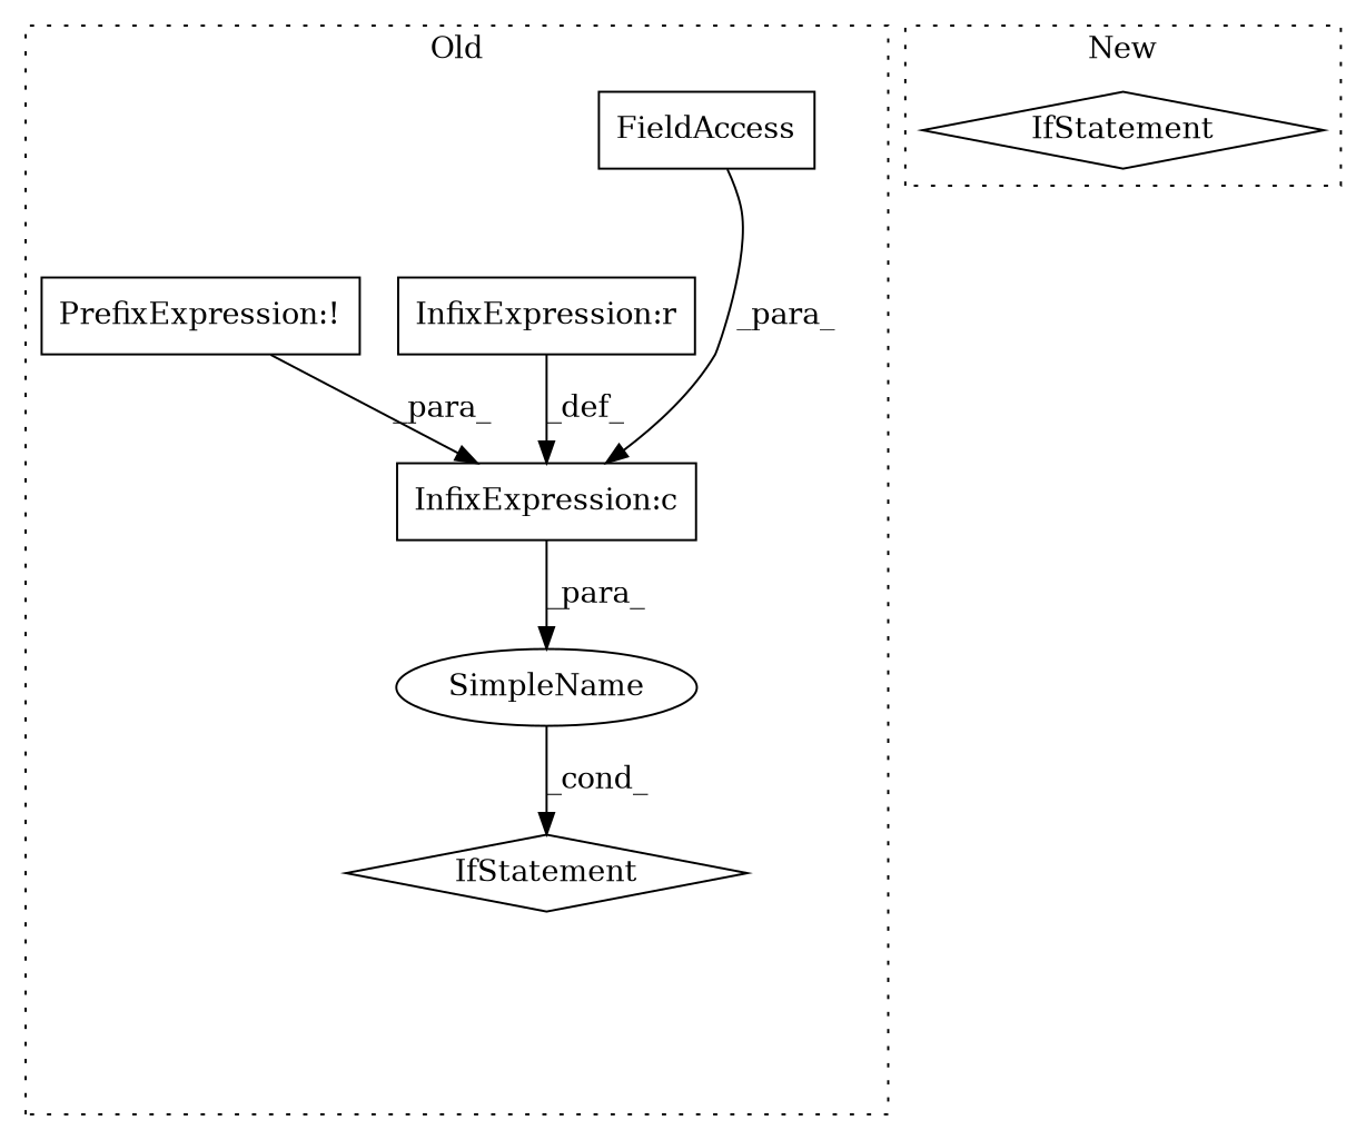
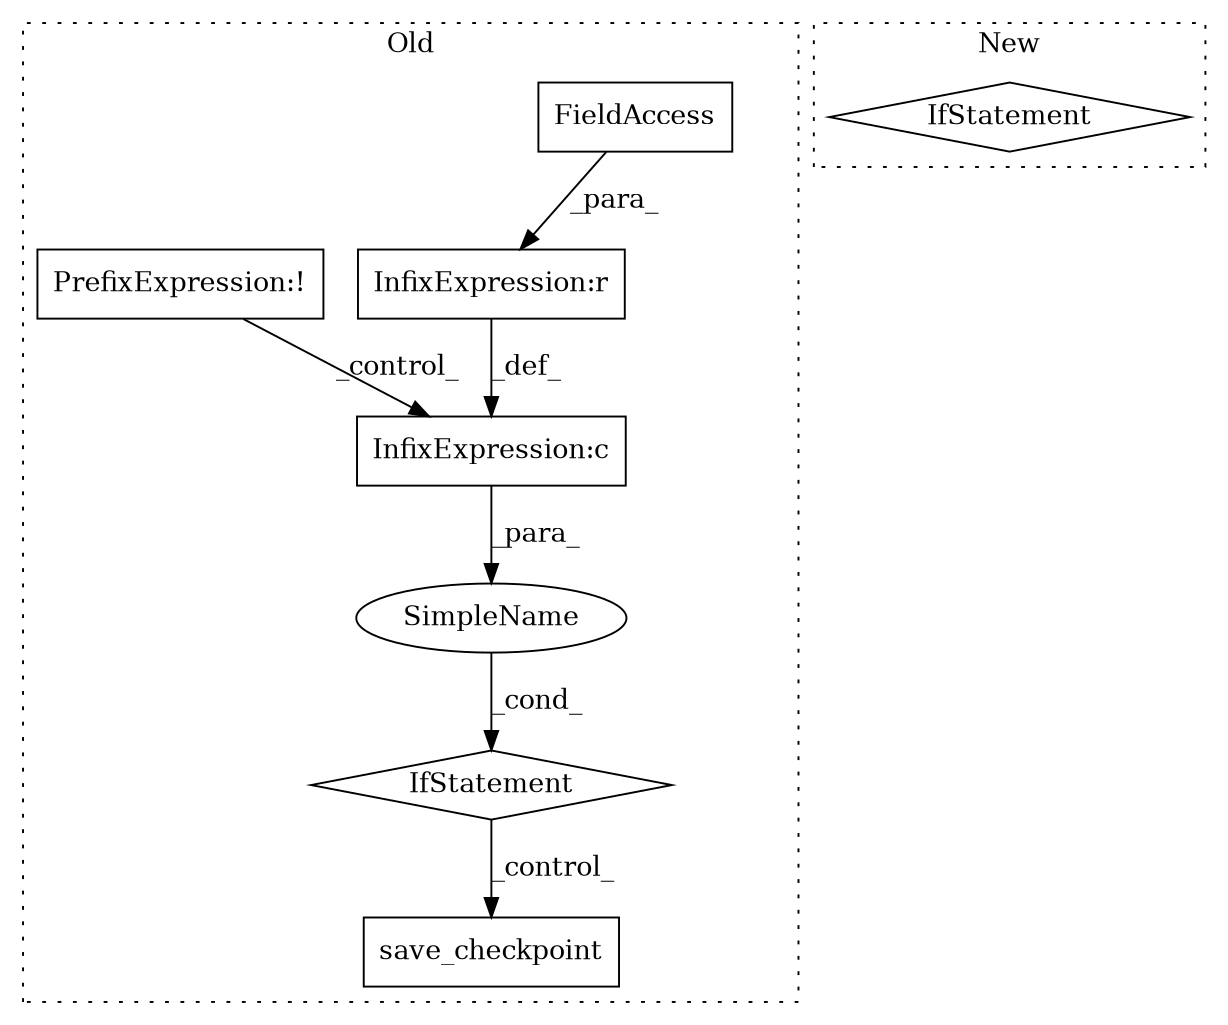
  digraph {
    node [a=25 l="4,2" shape=box]
+   n1 [a=32 l=17 label=save_checkpoint s=2774]
    n2 [label=IfStatement s="2687,2757" shape=diamond]
    n3 [a=42 label=SimpleName shape=ellipse l=""]
    n4 [a=27 l=4 label="InfixExpression:r" s=2747]
    n5 [a=22 l=12 label=FieldAccess s=2735]
    n6 [a=38 l=1 label="PrefixExpression:!" s=2691]
    n7 [a=27 l=4 label="InfixExpression:c" s=2706]
    n8 [label=IfStatement s="2702,2719" shape=diamond]
    subgraph cluster_1 {
      label=Old
      style=dotted
+     n1
      n2
      n3
      n4
      n5
      n6
      n7
    }
    subgraph cluster_2 {
      label=New
      style=dotted
      n8
    }
+   n2 -> n1 [label=_control_]
    n3 -> n2 [label=_cond_]
    n4 -> n7 [label=_def_]
-   n5 -> n7 [label=_para_]
-   n6 -> n7 [label=_para_]
+   n5 -> n4 [label=_para_]
+   n6 -> n7 [label=_control_]
    n7 -> n3 [label=_para_]
  }
